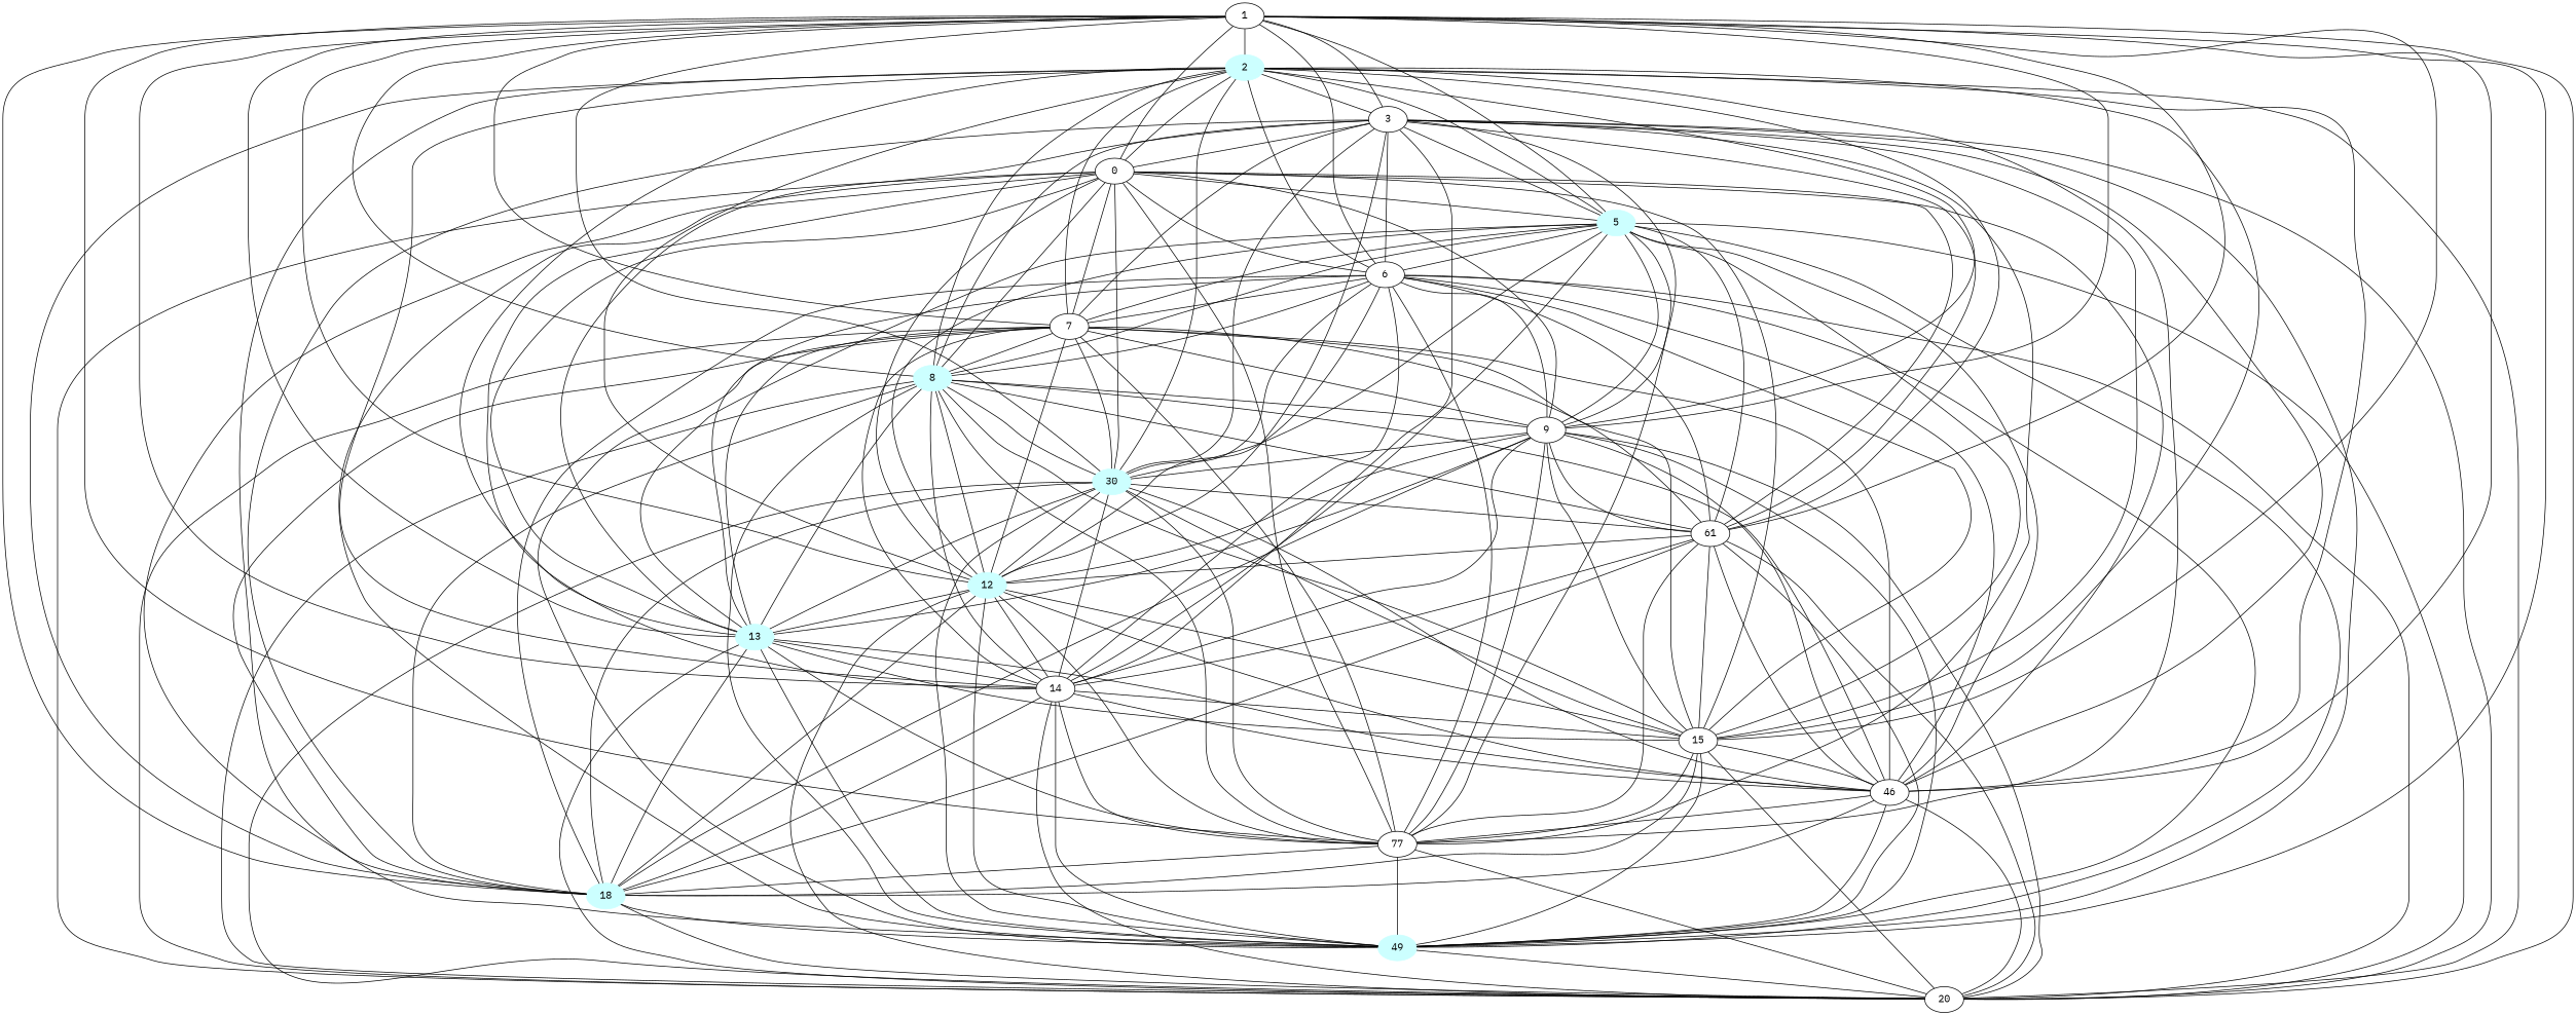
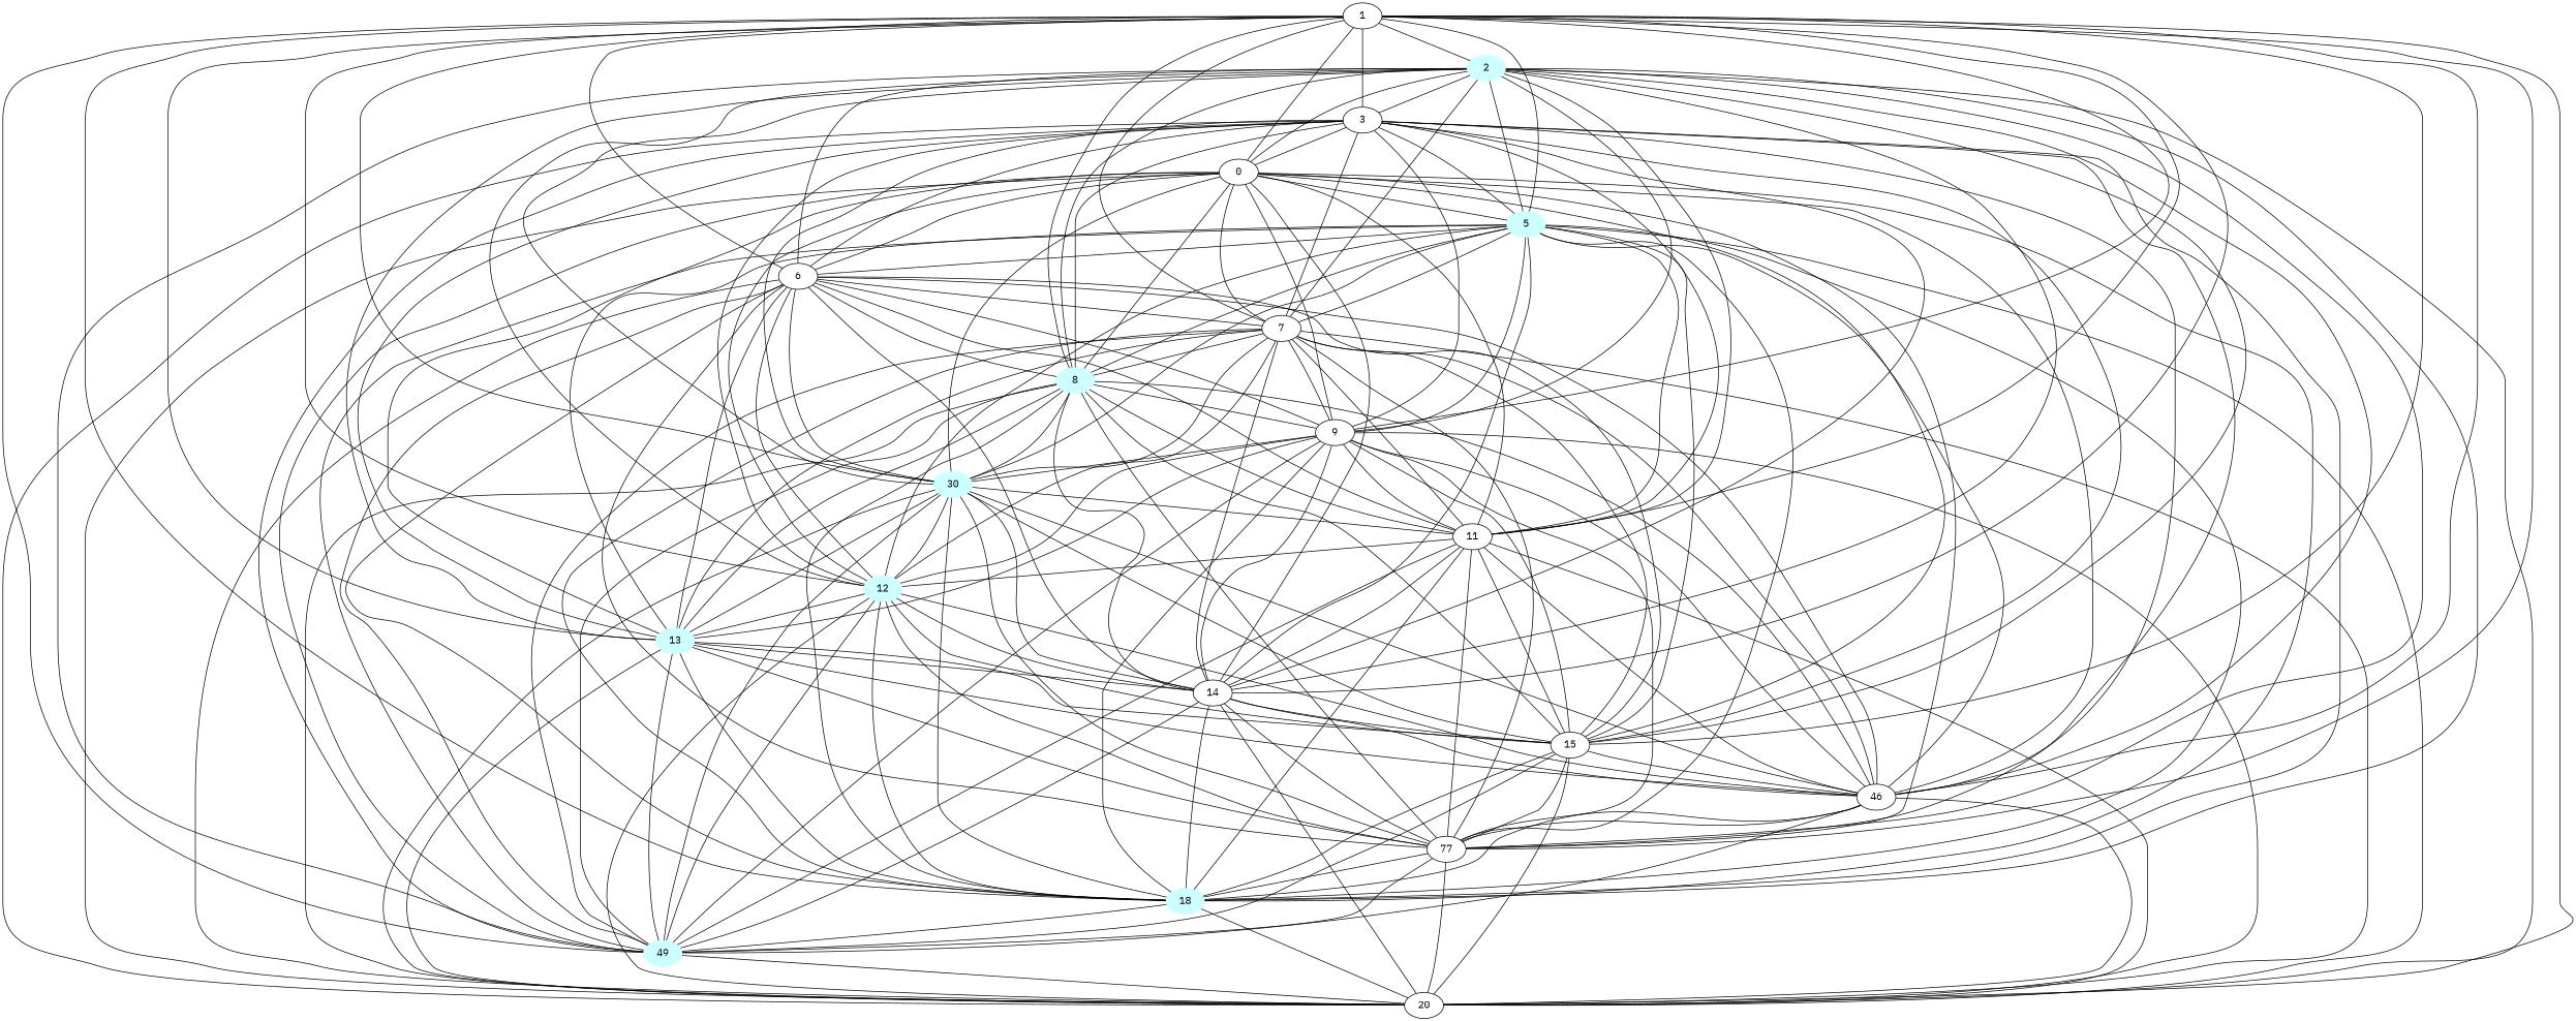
  graph {
    fontname="IBM Plex Mono"
    node [fontname="IBM Plex Mono"]
    edge [fontname="IBM Plex Mono"]
    2 [color="#CCFFFF" style=filled]
    5 [color="#CCFFFF" style=filled]
    8 [color="#CCFFFF" style=filled]
    n4 [color="#CCFFFF" label=30 style=filled]
    12 [color="#CCFFFF" style=filled]
    13 [color="#CCFFFF" style=filled]
    18 [color="#CCFFFF" style=filled]
    n8 [color="#CCFFFF" label=49 style=filled]
    3
    n10 [label=0]
    6
    7
    9
-   11 [label=61]
+   11
    14
    15
    n17 [label=46]
    n18 [label=77]
    20
    1
    2 -- 5
    2 -- 8
    2 -- n4
    2 -- 12
    2 -- 13
    2 -- 18
    2 -- n8
    2 -- 3
    2 -- n10
    2 -- 6
    2 -- 7
    2 -- 9
    2 -- 11
    2 -- 14
    2 -- 15
    2 -- n17
    2 -- n18
    2 -- 20
    5 -- 8
    5 -- n4
    5 -- 12
    5 -- 13
+   5 -- 18
    5 -- n8
    5 -- 6
    5 -- 7
    5 -- 9
    5 -- 11
    5 -- 14
    5 -- 15
    5 -- n17
    5 -- n18
    5 -- 20
    8 -- n4
-   8 -- 12
    8 -- 13
    8 -- 18
    8 -- n8
    8 -- 9
    8 -- 11
    8 -- 14
    8 -- 15
    8 -- n17
    8 -- n18
    8 -- 20
    n4 -- 12
    n4 -- 13
    n4 -- 18
    n4 -- n8
    n4 -- 11
    n4 -- 14
    n4 -- 15
    n4 -- n17
    n4 -- n18
    n4 -- 20
    12 -- 13
    12 -- 18
    12 -- n8
    12 -- 14
    12 -- 15
    12 -- n17
    12 -- n18
    12 -- 20
    13 -- 18
    13 -- n8
    13 -- 14
    13 -- 15
    13 -- n17
    13 -- n18
    13 -- 20
    18 -- n8
    18 -- 20
    n8 -- 20
    3 -- 5
    3 -- 8
    3 -- n4
    3 -- 12
    3 -- 13
    3 -- 18
    3 -- n8
    3 -- n10
    3 -- 6
    3 -- 7
    3 -- 9
    3 -- 11
    3 -- 14
    3 -- 15
    3 -- n17
    3 -- n18
    3 -- 20
    n10 -- 5
    n10 -- 8
    n10 -- n4
    n10 -- 12
    n10 -- 13
    n10 -- 18
    n10 -- n8
    n10 -- 6
    n10 -- 7
    n10 -- 9
    n10 -- 11
    n10 -- 14
    n10 -- 15
    n10 -- n17
    n10 -- n18
    n10 -- 20
    6 -- 8
    6 -- n4
    6 -- 12
    6 -- 13
    6 -- 18
    6 -- n8
    6 -- 7
    6 -- 9
    6 -- 11
    6 -- 14
    6 -- 15
    6 -- n17
    6 -- n18
    6 -- 20
    7 -- 8
    7 -- n4
    7 -- 12
    7 -- 13
    7 -- 18
    7 -- n8
    7 -- 9
    7 -- 11
    7 -- 14
    7 -- 15
    7 -- n17
    7 -- n18
    7 -- 20
    9 -- n4
    9 -- 12
    9 -- 13
    9 -- 18
    9 -- n8
    9 -- 11
    9 -- 14
    9 -- 15
    9 -- n17
    9 -- n18
    9 -- 20
    11 -- 12
    11 -- 18
    11 -- n8
    11 -- 14
    11 -- 15
    11 -- n17
    11 -- n18
    11 -- 20
    14 -- 18
    14 -- n8
    14 -- 15
    14 -- n17
    14 -- n18
    14 -- 20
    15 -- 18
    15 -- n8
    15 -- n17
    15 -- n18
    15 -- 20
    n17 -- 18
    n17 -- n8
    n17 -- n18
    n17 -- 20
    n18 -- 18
    n18 -- n8
    n18 -- 20
    1 -- 2
    1 -- 5
    1 -- 8
    1 -- n4
    1 -- 12
    1 -- 13
    1 -- 18
    1 -- n8
    1 -- 3
    1 -- n10
    1 -- 6
    1 -- 7
    1 -- 9
    1 -- 11
    1 -- 14
    1 -- 15
    1 -- n17
    1 -- n18
    1 -- 20
  }
